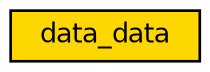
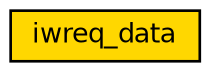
  digraph {
    rankdir=LR
-   n1 [color=black fillcolor=gold fontname=Helvetica fontsize=10 height=0.2 label=data_data shape=box style=filled width=0.4]
+   n1 [color=black fillcolor=gold fontname=Helvetica fontsize=10 height=0.2 label=iwreq_data shape=box style=filled width=0.4]
  }
